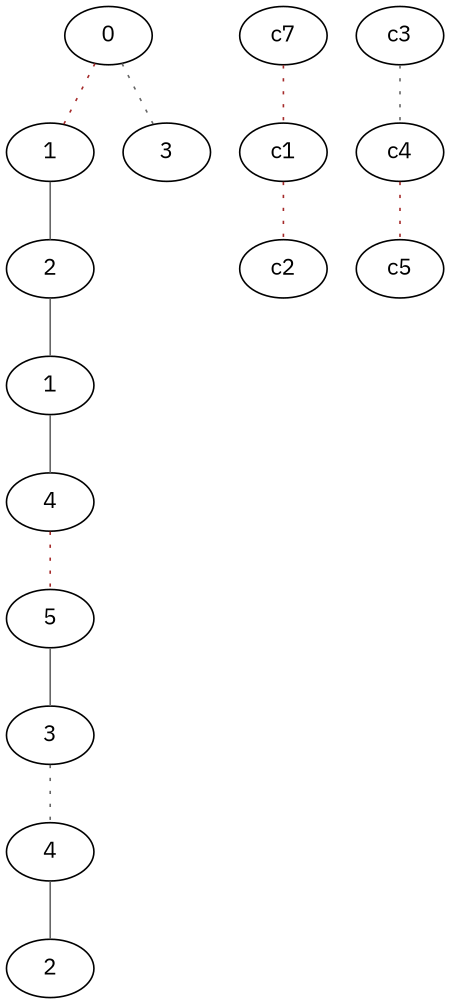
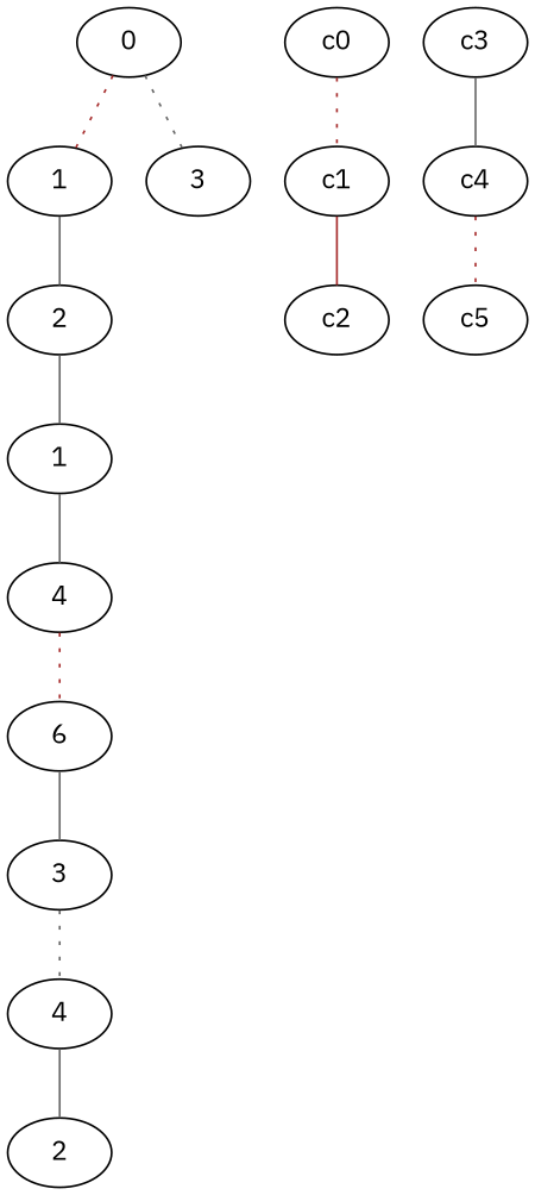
  graph {
    fontname="IBM Plex Sans"
    node [fontname="IBM Plex Sans"]
    edge [color=gray40 fontname="IBM Plex Sans" style=dotted]
    n1 [label=0]
    n2 [label=1]
    n3 [label=3]
    n4 [label=2]
    n5 [label=1]
    n6 [label=4]
-   n7 [label=5]
+   n7 [label=6]
    n8 [label=3]
    n9 [label=4]
    n10 [label=2]
-   c0 [label=c7]
+   c0
    c1
    c2
    c3
    c4
    c5
    n1 -- n2 [color=brown]
    n1 -- n3
    n2 -- n4 [style=""]
    n4 -- n5 [style=""]
    n5 -- n6 [style=""]
    n6 -- n7 [color=brown]
    n7 -- n8 [style=""]
    n8 -- n9
    n9 -- n10 [style=""]
    c0 -- c1 [color=brown]
-   c1 -- c2 [color=brown]
-   c3 -- c4
+   c1 -- c2 [color=brown style=""]
+   c3 -- c4 [style=solid]
    c4 -- c5 [color=brown]
  }
